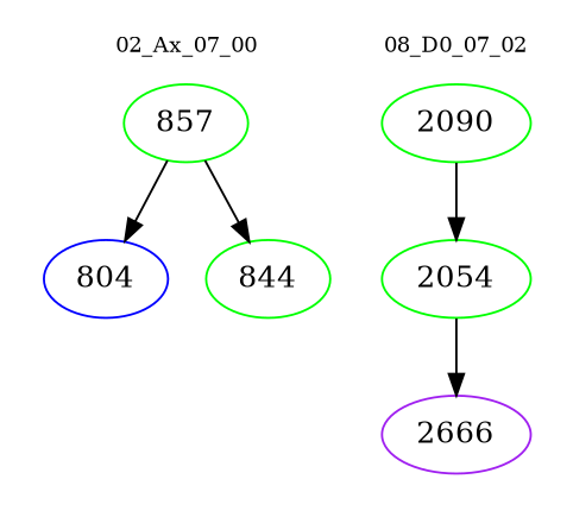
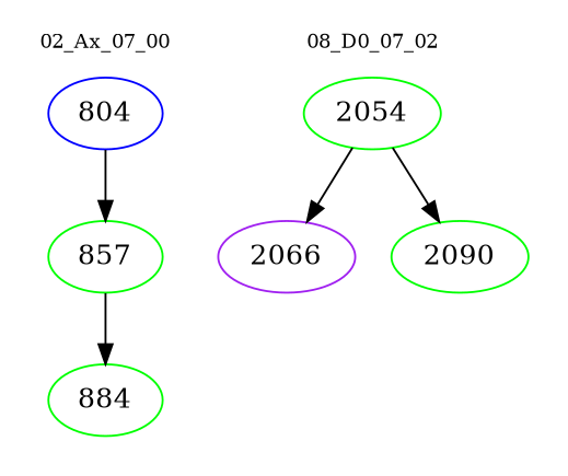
  digraph {
    node [color=green]
    edge [color=black]
    n1 [label=857]
    n2 [color=blue label=804]
-   n3 [label=844]
+   n3 [label=884]
    n4 [label=2054]
-   n5 [color=purple label=2666]
+   n5 [color=purple label=2066]
    n6 [label=2090]
    subgraph cluster_1 {
      color=white
      fontsize=10
      label="02_Ax_07_00"
      n1
      n2
      n3
    }
    subgraph cluster_2 {
      color=white
      fontsize=10
      label="08_D0_07_02"
      n4
      n5
      n6
    }
-   n1 -> n2
+   n2 -> n1
    n1 -> n3
    n4 -> n5
-   n6 -> n4
+   n4 -> n6
  }
